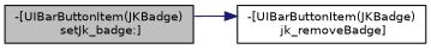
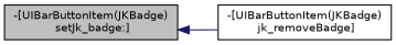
  digraph {
    rankdir=LR
    node [color=black fontname=Helvetica fontsize=10 shape=record style=filled]
    n1 [fillcolor=grey75 fontcolor=black height=0.2 label="-[UIBarButtonItem(JKBadge)\l setJk_badge:]" width=0.4]
    n2 [fillcolor=white height=0.2 label="-[UIBarButtonItem(JKBadge)\l jk_removeBadge]" width=0.4]
-   n2 -> n1 [color=midnightblue dir=back fontname=Helvetica fontsize=10 labelfontname=Helvetica labelfontsize=10 style=solid]
+   n1 -> n2 [color=midnightblue dir=back fontname=Helvetica fontsize=10 labelfontname=Helvetica labelfontsize=10 style=solid]
  }
